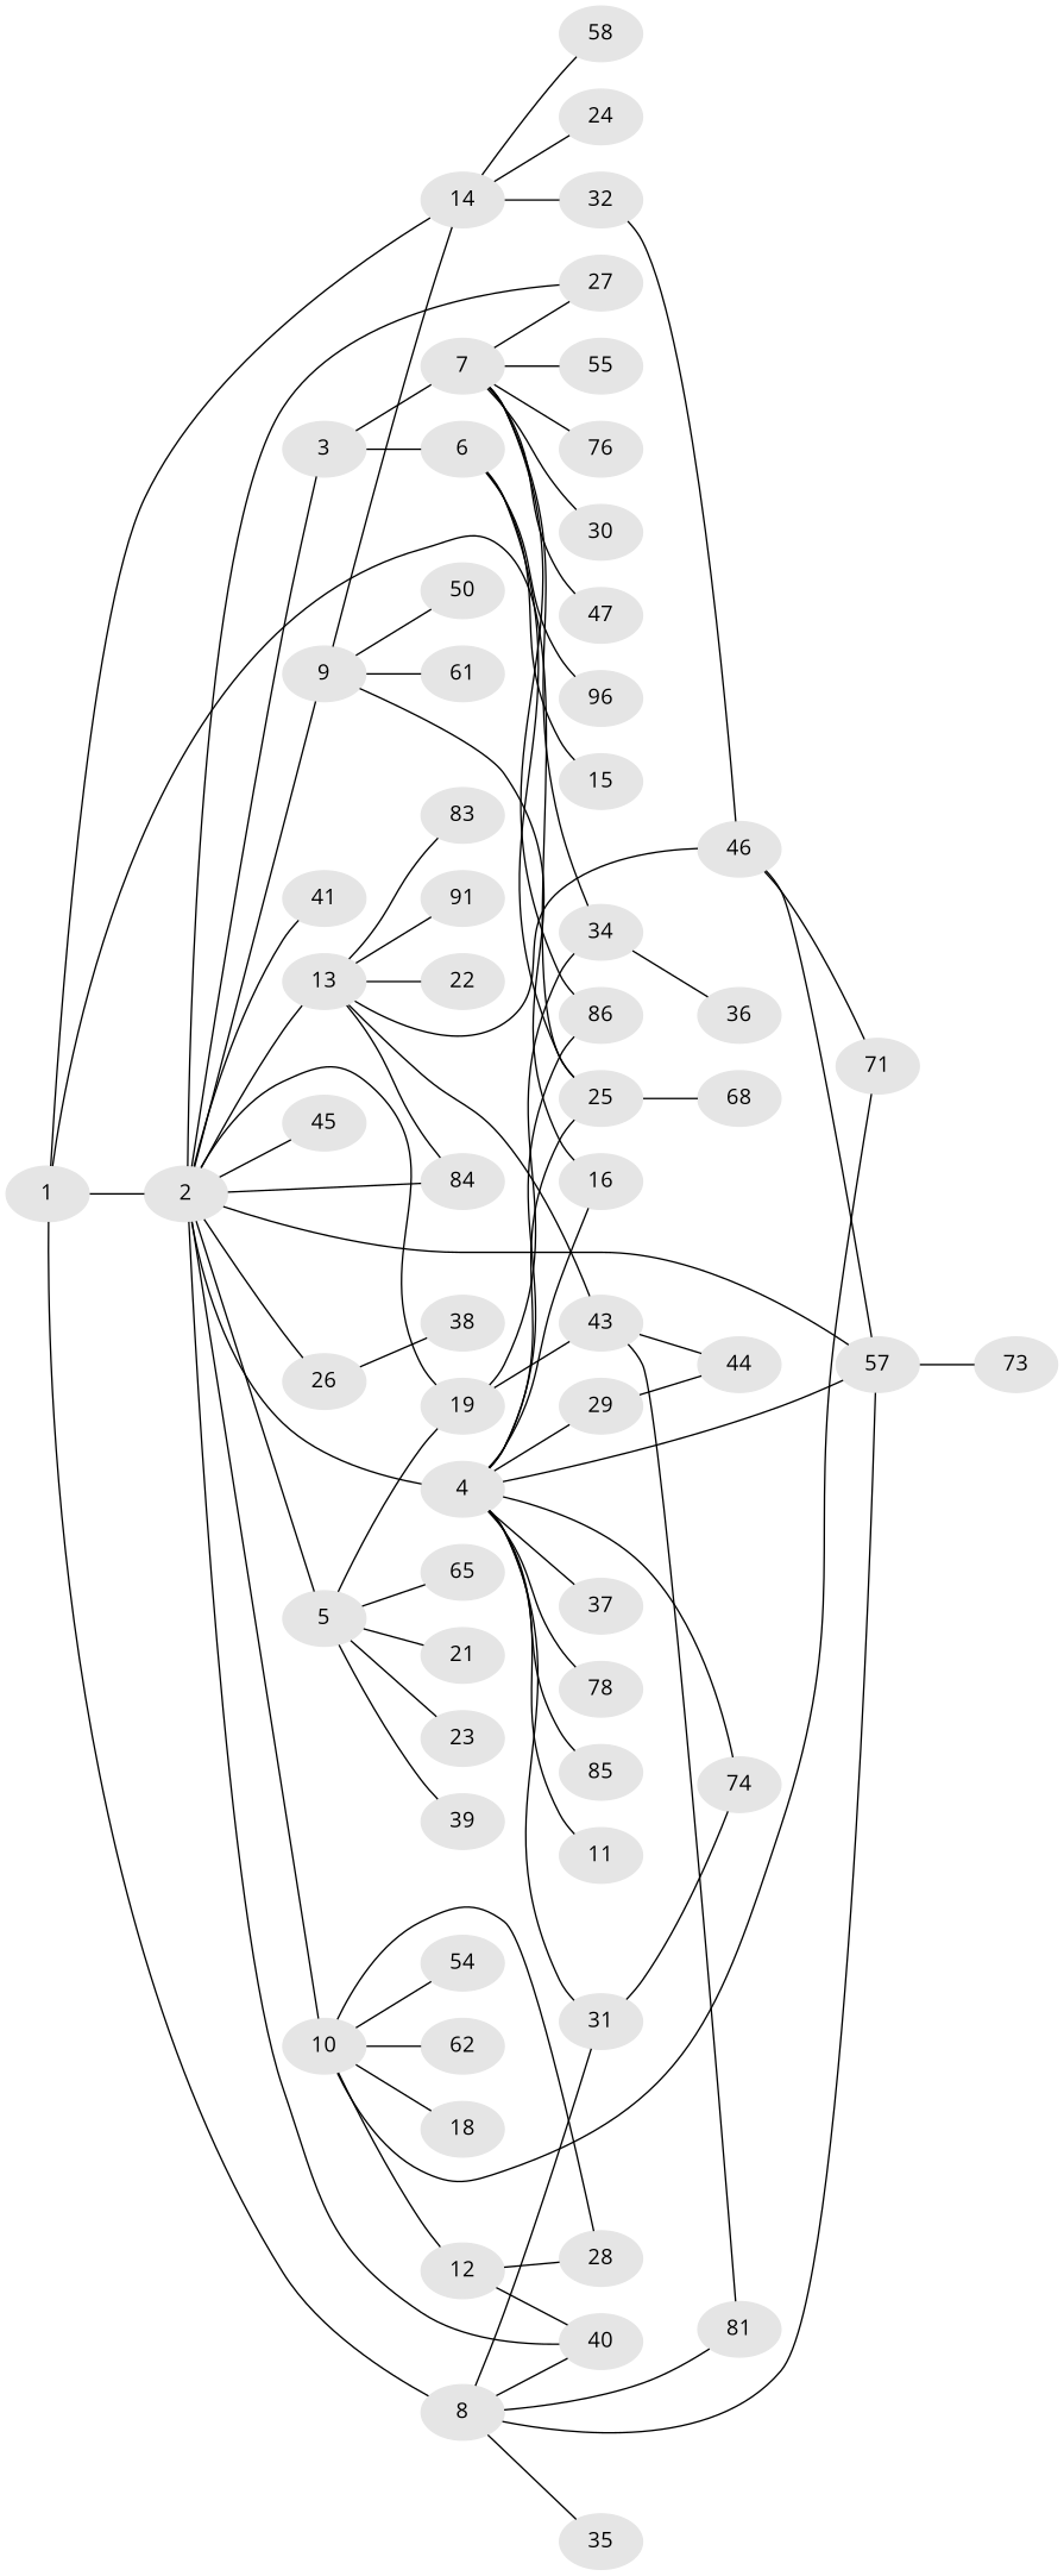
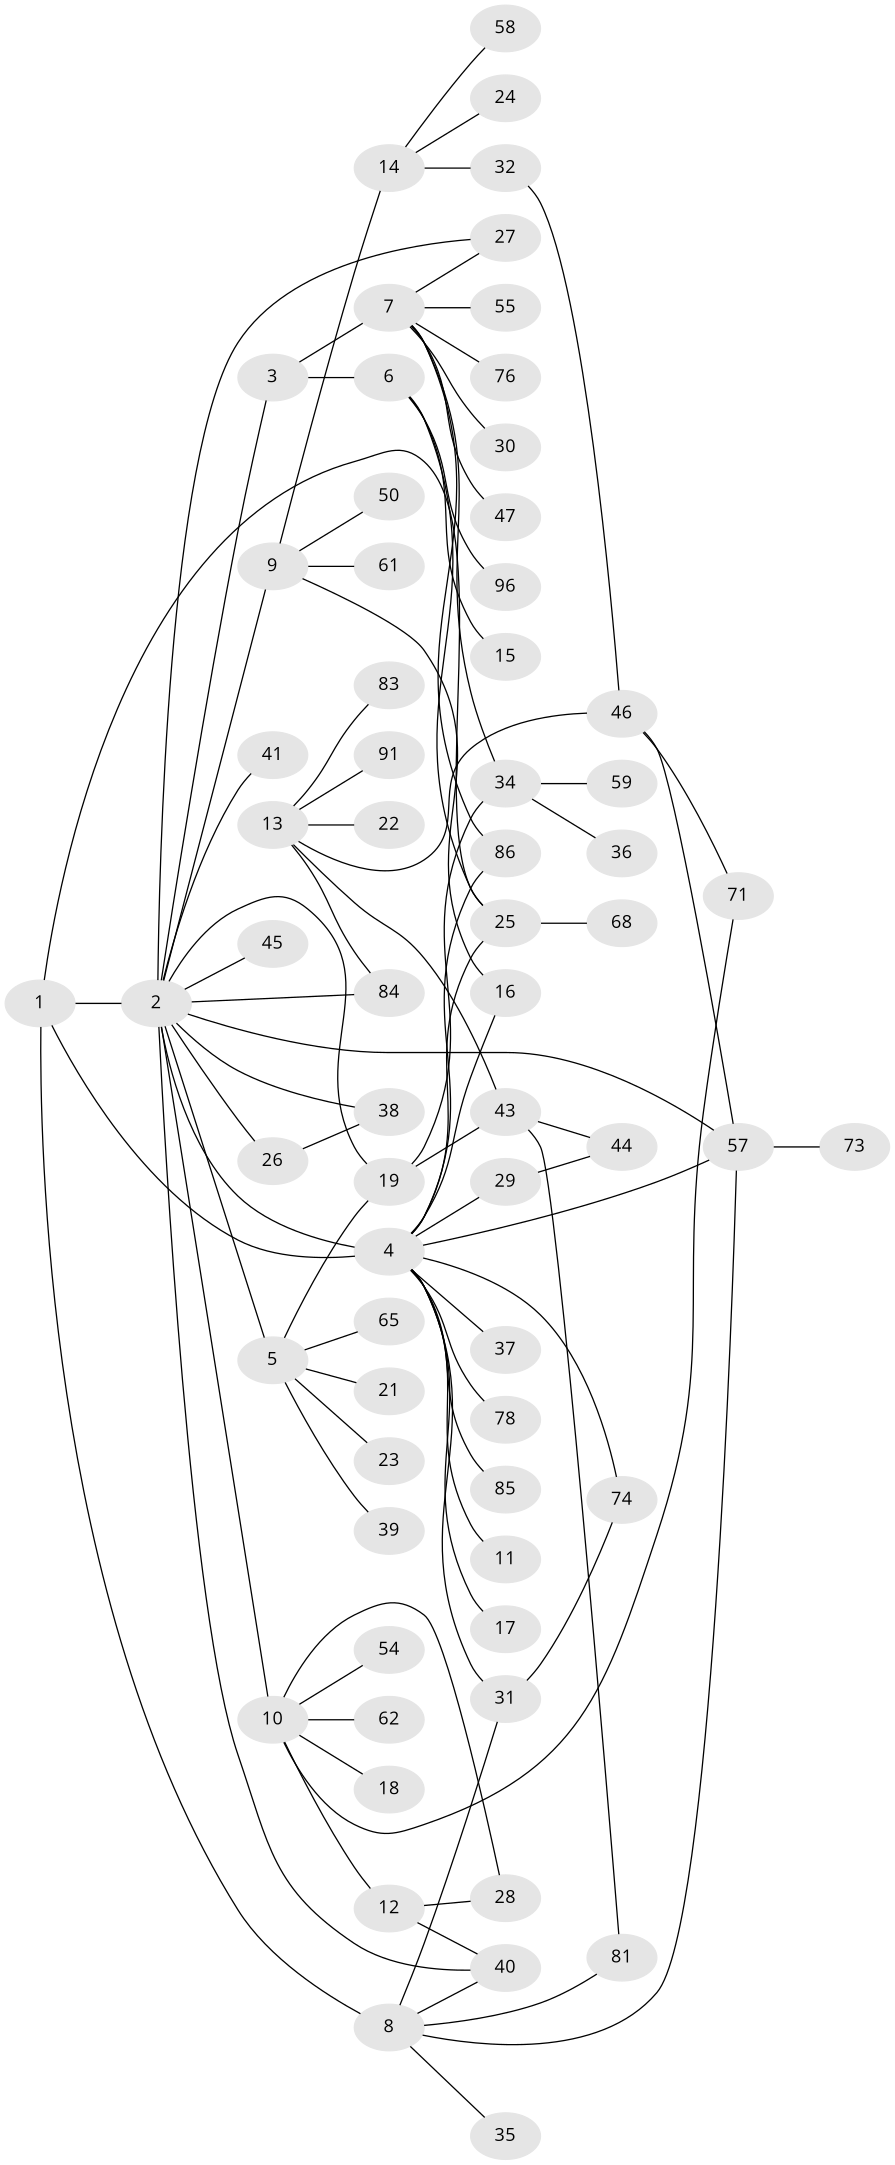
  graph {
    fontname="Open Sans"
    rankdir=LR
    node [color=gray90 fontname="Open Sans" style=filled]
    edge [fontname="Open Sans"]
    2 [super="+72"]
    4 [super="+33"]
    3
    5 [super="+88"]
    9 [super="+51"]
    10 [super="+60"]
    13 [super="+79"]
    19 [super="+89"]
    26 [super="+80"]
    27
    40 [super="+67"]
    41
    45
    57 [super="+66"]
    84
    1
    8 [super="+20"]
    25 [super="+63"]
    11
    16
+   17
    29
    31
    37
    74
    78
    85
    86
    35
    81
    68 [super="+75"]
    6 [super="+71"]
    7 [super="+42"]
    21
    23
    39 [super="+48"]
    65
    14 [super="+92"]
    50 [super="+82"]
    61 [super="+69"]
    12
    18
    28 [super="+56"]
    54
    62
    n46 [label=71]
    22
    43 [super="+64"]
    46 [super="+77"]
    83
    91
    34
    38 [super="+87"]
    73
    15
    n56 [label=96]
    30 [super="+53"]
    47
    55
    76
    44 [super="+49"]
    36 [super="+52"]
+   59
    24
    32
    58
    2 -- 4
    2 -- 3
    2 -- 5
    2 -- 9
    2 -- 10
-   2 -- 13
+   2 -- 38
    2 -- 19
    2 -- 26
    2 -- 27
    2 -- 40
    2 -- 41
    2 -- 45
    2 -- 57
    2 -- 84
    4 -- 57
    4 -- 25
    4 -- 11
    4 -- 16
+   4 -- 17
    4 -- 29
    4 -- 31 [weight=2]
    4 -- 37
    4 -- 74
    4 -- 78
    4 -- 85
    4 -- 86
    3 -- 6
    3 -- 7
    5 -- 19
    5 -- 21
    5 -- 23
    5 -- 39
    5 -- 65
    9 -- 16
    9 -- 14
    9 -- 50
    9 -- 61
    10 -- 12
    10 -- 18
    10 -- 28
    10 -- 54
    10 -- 62
    10 -- n46
    13 -- 84
    13 -- 22
    13 -- 43
    13 -- 46
    13 -- 83
    13 -- 91
    19 -- 43
    19 -- 34
    26 -- 38
    57 -- 73
    1 -- 2
-   1 -- 14
+   1 -- 4
    1 -- 8
    1 -- 25
    8 -- 40
    8 -- 57
    8 -- 31
    8 -- 35
    8 -- 81
    25 -- 68
    29 -- 44
    31 -- 74
    6 -- 25
    6 -- 15
    6 -- n56
    7 -- 27
    7 -- 86
    7 -- 34
    7 -- 30
    7 -- 47
    7 -- 55
    7 -- 76
    14 -- 24
    14 -- 32
    14 -- 58
    12 -- 40
    12 -- 28
    43 -- 81
    43 -- 44
    46 -- 57
    46 -- n46
    34 -- 36
+   34 -- 59
    32 -- 46
  }
